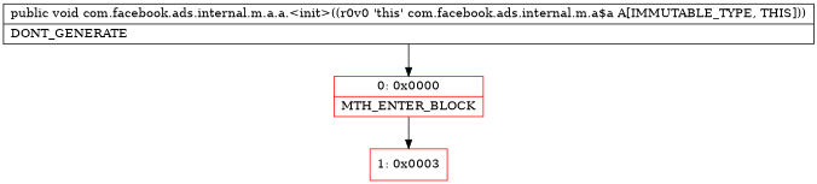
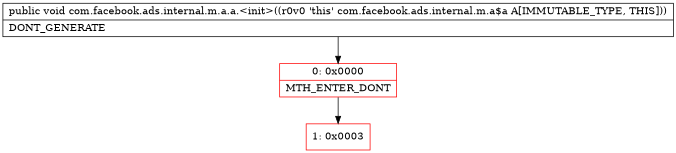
  digraph {
    node [color=red shape=record]
-   n1 [label="{0\:\ 0x0000|MTH_ENTER_BLOCK\l}"]
+   n1 [label="{0\:\ 0x0000|MTH_ENTER_DONT\l}"]
    n2 [label="{1\:\ 0x0003}"]
    n3 [label="{public void com.facebook.ads.internal.m.a.a.\<init\>((r0v0 'this' com.facebook.ads.internal.m.a$a A[IMMUTABLE_TYPE, THIS]))  | DONT_GENERATE\l}" color=""]
    subgraph cluster_1 {
      label="R(0)"
    }
    n1 -> n2
    n3 -> n1
  }
